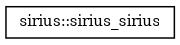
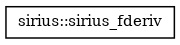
  digraph {
    rankdir=LR
    fontname="DejaVu Serif"
-   n1 [color=black fillcolor=white fontname="DejaVu Serif" fontsize=10 height=0.2 label="sirius::sirius_sirius" shape=record style=filled width=0.4]
+   n1 [color=black fillcolor=white fontname="DejaVu Serif" fontsize=10 height=0.2 label="sirius::sirius_fderiv" shape=record style=filled width=0.4]
  }
